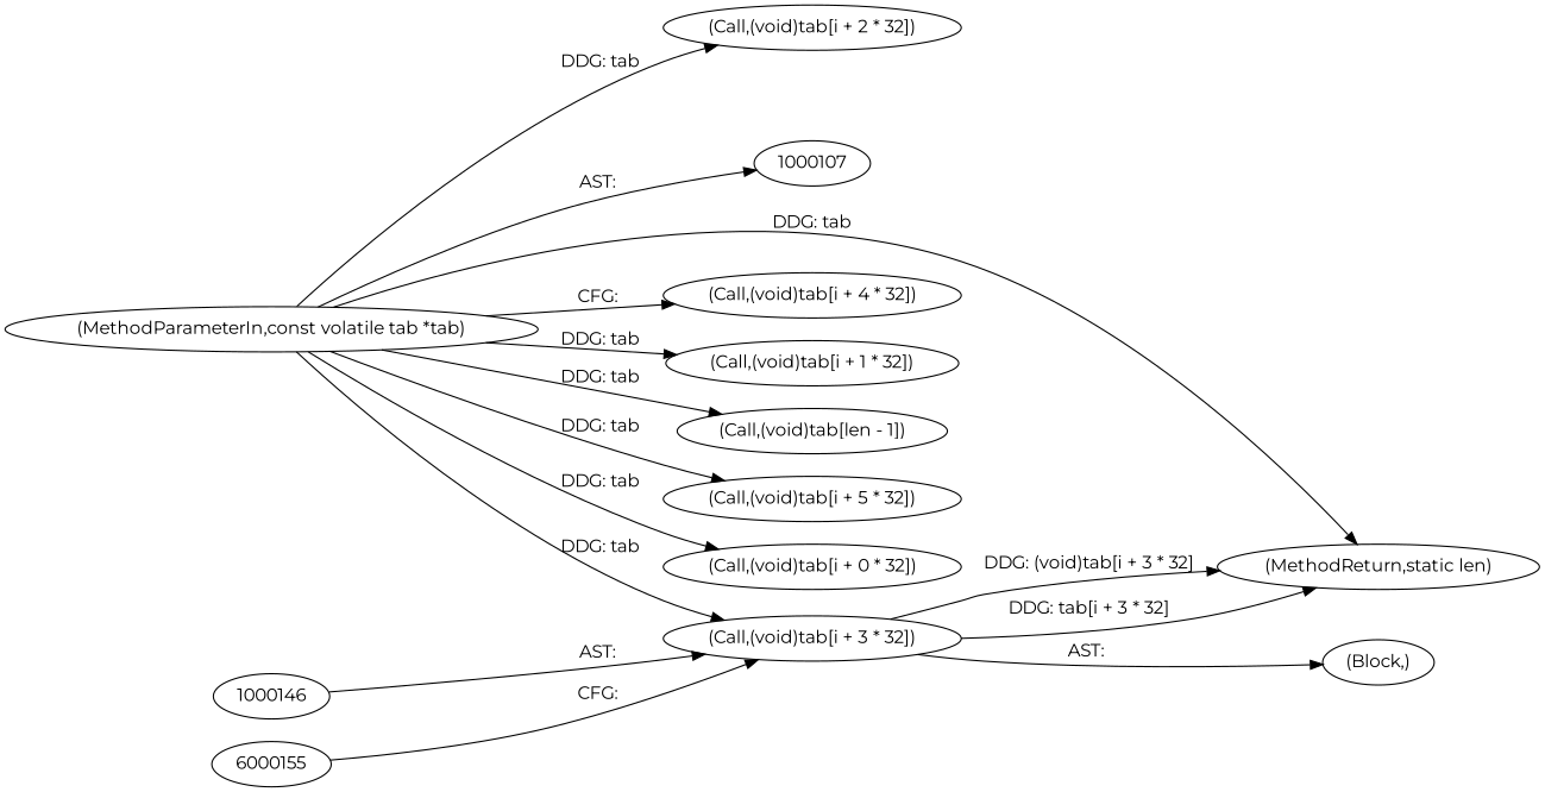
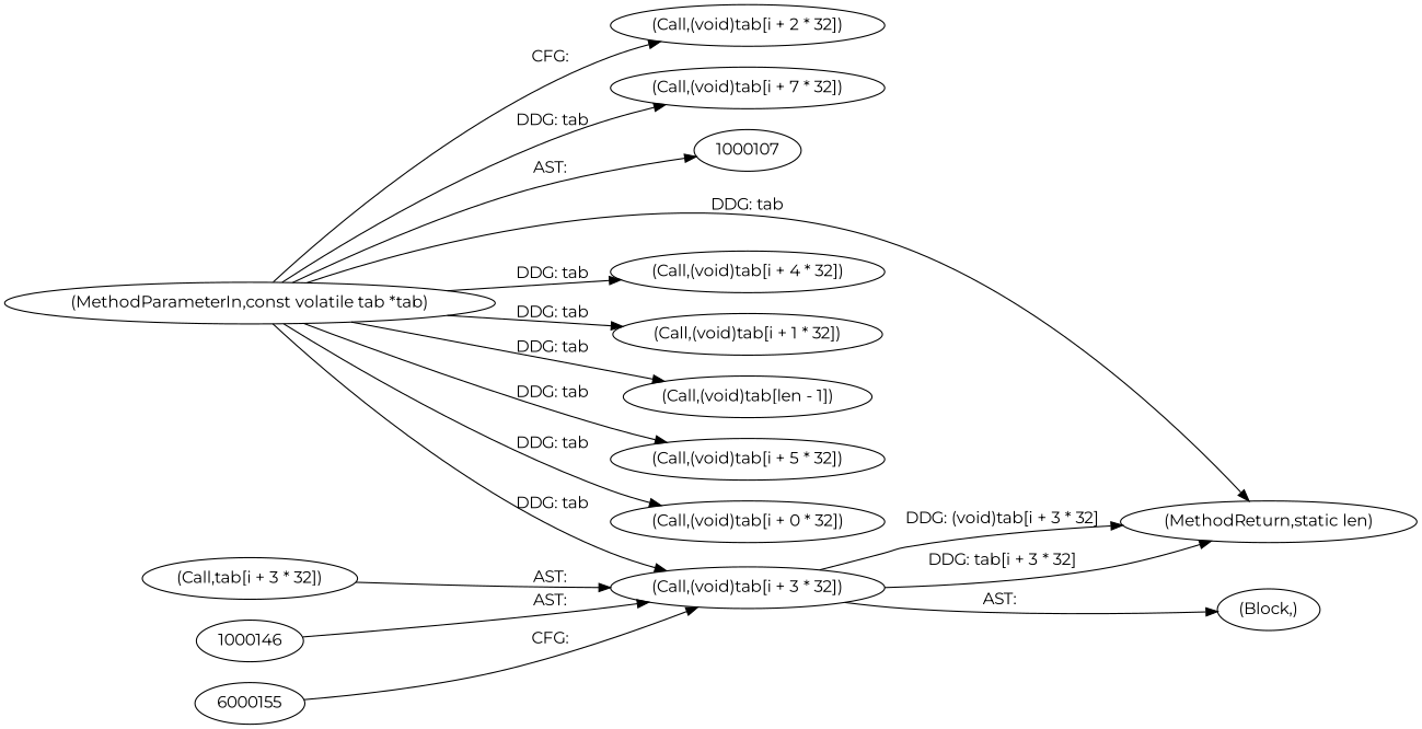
  digraph {
    fontname=Montserrat
    rankdir=LR
    node [fontname=Montserrat]
    edge [fontname=Montserrat]
    n1 [label="(Call,(void)tab[i + 3 * 32])"]
    n2 [label="(MethodReturn,static len)"]
    n3 [label="(Block,)"]
+   n4 [label="(Call,tab[i + 3 * 32])"]
    n5 [label="(MethodParameterIn,const volatile tab *tab)"]
    n6 [label="(Call,(void)tab[i + 4 * 32])"]
    n7 [label="(Call,(void)tab[i + 1 * 32])"]
    n8 [label="(Call,(void)tab[len - 1])"]
    n9 [label="(Call,(void)tab[i + 5 * 32])"]
    n10 [label="(Call,(void)tab[i + 0 * 32])"]
    n11 [label="(Call,(void)tab[i + 2 * 32])"]
+   n12 [label="(Call,(void)tab[i + 7 * 32])"]
    n13 [label=1000107]
    1000146
    n15 [label=6000155]
    n1 -> n2 [label="DDG: (void)tab[i + 3 * 32]"]
    n1 -> n2 [label="DDG: tab[i + 3 * 32]"]
    n1 -> n3 [label="AST: "]
+   n4 -> n1 [label="AST: "]
    n5 -> n1 [label="DDG: tab"]
    n5 -> n2 [label="DDG: tab"]
-   n5 -> n6 [label="CFG: "]
+   n5 -> n6 [label="DDG: tab"]
    n5 -> n7 [label="DDG: tab"]
    n5 -> n8 [label="DDG: tab"]
    n5 -> n9 [label="DDG: tab"]
    n5 -> n10 [label="DDG: tab"]
-   n5 -> n11 [label="DDG: tab"]
+   n5 -> n11 [label="CFG: "]
+   n5 -> n12 [label="DDG: tab"]
    n5 -> n13 [label="AST: "]
    1000146 -> n1 [label="AST: "]
    n15 -> n1 [label="CFG: "]
  }
